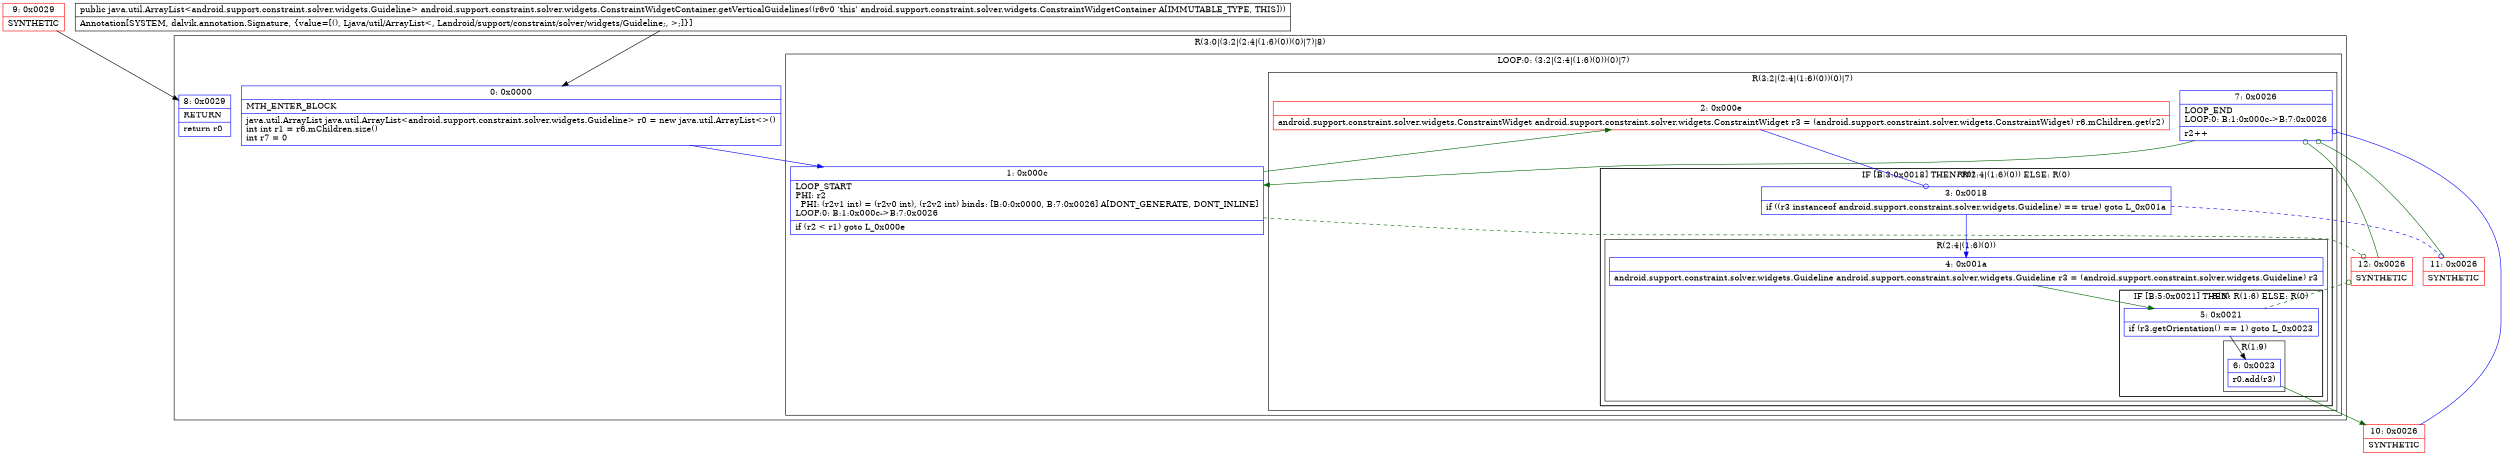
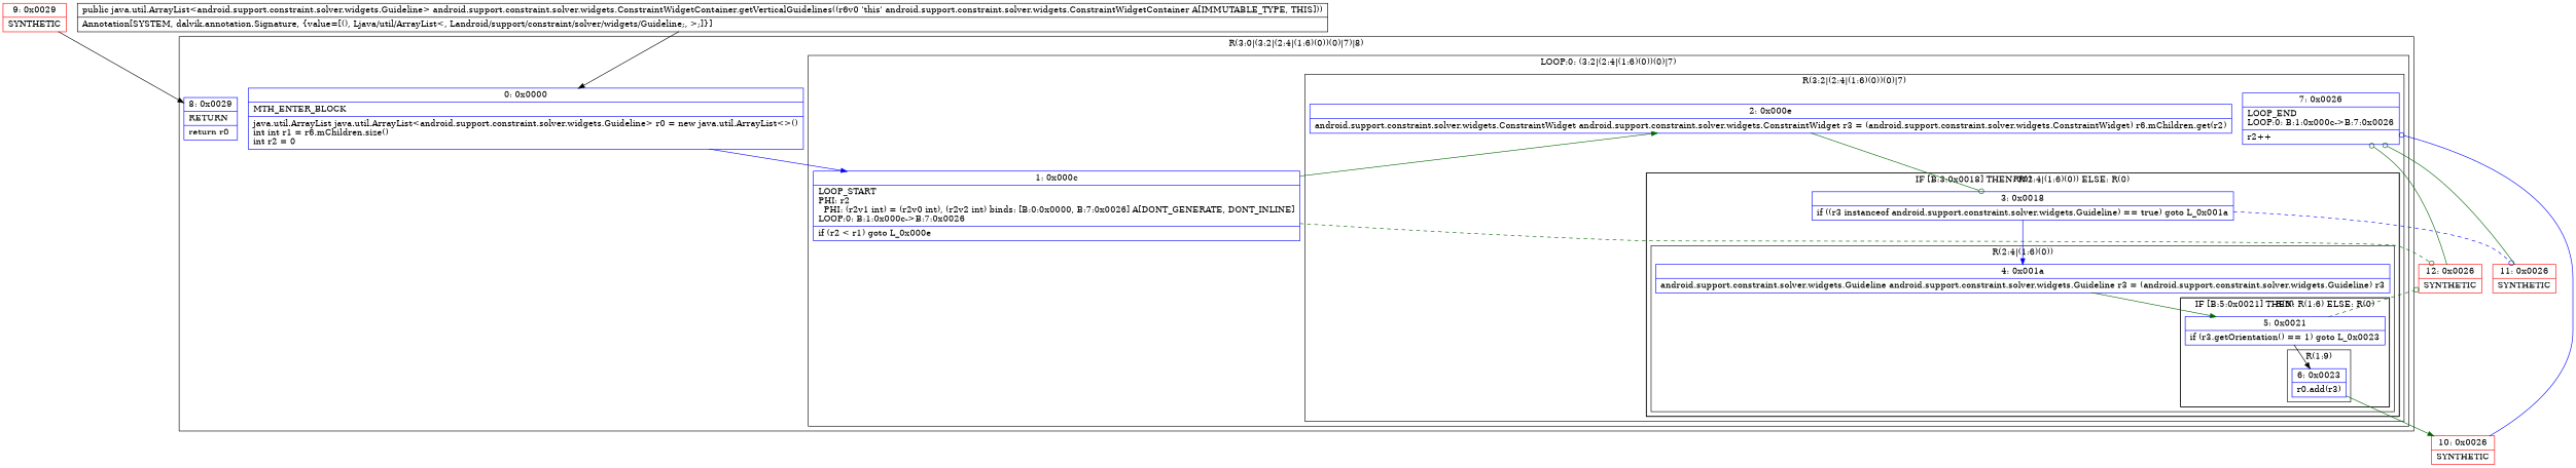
  digraph {
    node [color=blue shape=record]
    edge [arrowhead=normal color=darkgreen]
    n1 [label="{6\:\ 0x0023|r0.add(r3)\l}"]
    n2 [label="{5\:\ 0x0021|if (r3.getOrientation() == 1) goto L_0x0023\l}"]
    n3 [label="{4\:\ 0x001a|android.support.constraint.solver.widgets.Guideline android.support.constraint.solver.widgets.Guideline r3 = (android.support.constraint.solver.widgets.Guideline) r3\l}"]
    n4 [label="{3\:\ 0x0018|if ((r3 instanceof android.support.constraint.solver.widgets.Guideline) == true) goto L_0x001a\l}"]
-   n5 [color=red label="{2\:\ 0x000e|android.support.constraint.solver.widgets.ConstraintWidget android.support.constraint.solver.widgets.ConstraintWidget r3 = (android.support.constraint.solver.widgets.ConstraintWidget) r6.mChildren.get(r2)\l}"]
+   n5 [label="{2\:\ 0x000e|android.support.constraint.solver.widgets.ConstraintWidget android.support.constraint.solver.widgets.ConstraintWidget r3 = (android.support.constraint.solver.widgets.ConstraintWidget) r6.mChildren.get(r2)\l}"]
    n6 [label="{7\:\ 0x0026|LOOP_END\lLOOP:0: B:1:0x000c\-\>B:7:0x0026\l|r2++\l}"]
    n7 [label="{1\:\ 0x000c|LOOP_START\lPHI: r2 \l  PHI: (r2v1 int) = (r2v0 int), (r2v2 int) binds: [B:0:0x0000, B:7:0x0026] A[DONT_GENERATE, DONT_INLINE]\lLOOP:0: B:1:0x000c\-\>B:7:0x0026\l|if (r2 \< r1) goto L_0x000e\l}"]
-   n8 [label="{0\:\ 0x0000|MTH_ENTER_BLOCK\l|java.util.ArrayList java.util.ArrayList\<android.support.constraint.solver.widgets.Guideline\> r0 = new java.util.ArrayList\<\>()\lint int r1 = r6.mChildren.size()\lint r7 = 0\l}"]
+   n8 [label="{0\:\ 0x0000|MTH_ENTER_BLOCK\l|java.util.ArrayList java.util.ArrayList\<android.support.constraint.solver.widgets.Guideline\> r0 = new java.util.ArrayList\<\>()\lint int r1 = r6.mChildren.size()\lint r2 = 0\l}"]
    n9 [label="{8\:\ 0x0029|RETURN\l|return r0\l}"]
    n10 [color=red label="{10\:\ 0x0026|SYNTHETIC\l}"]
    n11 [color=red label="{12\:\ 0x0026|SYNTHETIC\l}"]
    n12 [color=red label="{11\:\ 0x0026|SYNTHETIC\l}"]
    n13 [color=red label="{9\:\ 0x0029|SYNTHETIC\l}"]
    n14 [label="{public java.util.ArrayList\<android.support.constraint.solver.widgets.Guideline\> android.support.constraint.solver.widgets.ConstraintWidgetContainer.getVerticalGuidelines((r6v0 'this' android.support.constraint.solver.widgets.ConstraintWidgetContainer A[IMMUTABLE_TYPE, THIS]))  | Annotation[SYSTEM, dalvik.annotation.Signature, \{value=[(), Ljava\/util\/ArrayList\<, Landroid\/support\/constraint\/solver\/widgets\/Guideline;, \>;]\}]\l}" color=""]
    subgraph cluster_1 {
      label="R(3:0|(3:2|(2:4|(1:6)(0))(0)|7)|8)"
      n8
      n9
      subgraph cluster_2 {
        label="LOOP:0: (3:2|(2:4|(1:6)(0))(0)|7)"
        n7
        subgraph cluster_3 {
          label="R(3:2|(2:4|(1:6)(0))(0)|7)"
          n5
          n6
          subgraph cluster_4 {
            label="IF [B:3:0x0018] THEN: R(2:4|(1:6)(0)) ELSE: R(0)"
            n4
            subgraph cluster_5 {
              label="R(2:4|(1:6)(0))"
              n3
              subgraph cluster_6 {
                label="IF [B:5:0x0021] THEN: R(1:6) ELSE: R(0)"
                n2
                subgraph cluster_7 {
                  label="R(1:9)"
                  n1
                }
                subgraph cluster_8 {
                  label="R(0)"
                }
              }
            }
            subgraph cluster_9 {
              label="R(0)"
            }
          }
        }
      }
    }
    n1 -> n10
    n2 -> n1 [color=black]
    n2 -> n11 [arrowhead=odot style=dashed]
    n3 -> n2
    n4 -> n3 [color=blue]
    n4 -> n12 [arrowhead=odot color=blue style=dashed]
-   n5 -> n4 [arrowhead=odot color=blue]
-   n6 -> n7
+   n5 -> n4 [arrowhead=odot]
    n7 -> n5
    n7 -> n11 [arrowhead=odot style=dashed]
    n8 -> n7 [color=blue]
    n10 -> n6 [arrowhead=odot color=blue]
    n11 -> n6 [arrowhead=odot]
    n12 -> n6 [arrowhead=odot]
    n13 -> n9 [color=black]
    n14 -> n8 [color=black]
  }
